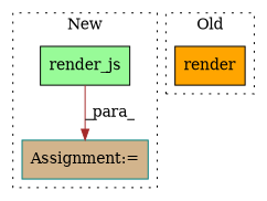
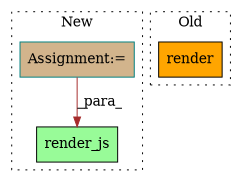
  digraph {
    node [a=32 shape=box style=filled color=black]
    n1 [l=11 label=render_js s=8731 fillcolor=palegreen]
    n2 [a=7 l=1 label="Assignment:=" s=8717 fillcolor=tan color=teal]
    n3 [l="7,1" label=render s="8839,8887" fillcolor=orange]
    subgraph cluster_1 {
      label=New
      style=dotted
      n1
      n2
    }
    subgraph cluster_2 {
      label=Old
      style=dotted
      n3
    }
-   n1 -> n2 [label=_para_ color=brown style=solid]
+   n2 -> n1 [label=_para_ color=brown style=solid]
  }
